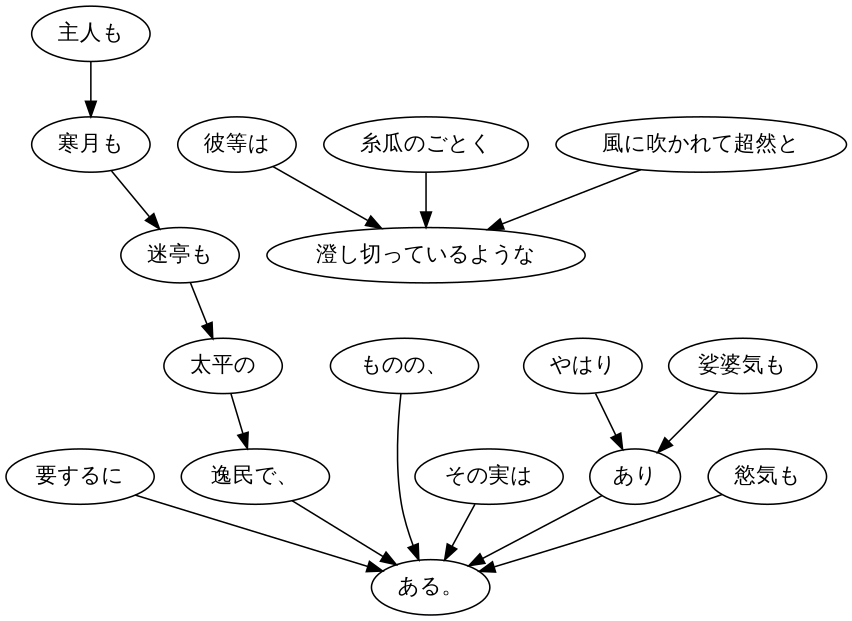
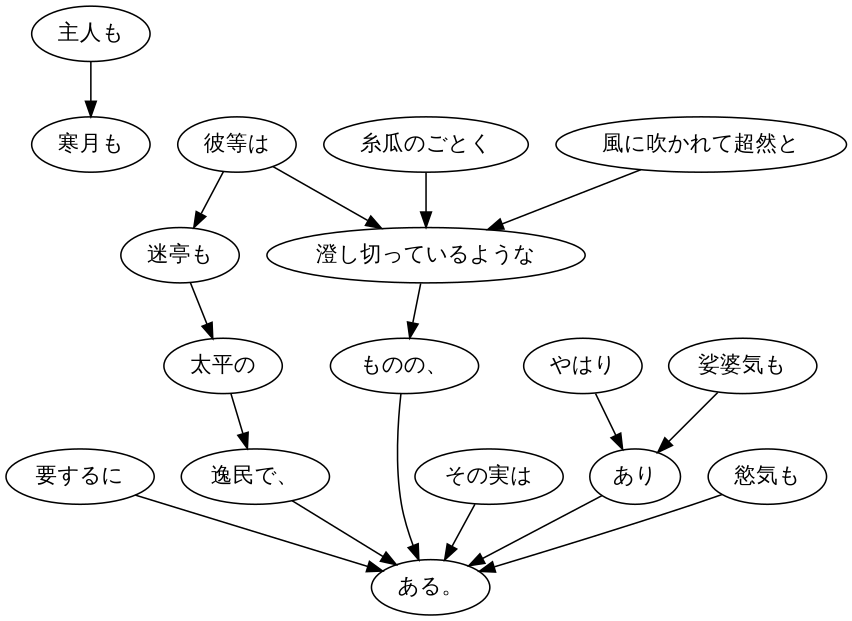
  digraph {
    fontname="JetBrains Mono"
    node [fontname="JetBrains Mono"]
    edge [fontname="JetBrains Mono"]
    n1 [label="要するに"]
    n2 [label="ある。"]
    n3 [label="主人も"]
    n4 [label="寒月も"]
    n5 [label="迷亭も"]
    n6 [label="太平の"]
    n7 [label="逸民で、"]
    n8 [label="彼等は"]
    n9 [label="澄し切っているような"]
    n10 [label="ものの、"]
    n11 [label="糸瓜のごとく"]
    n12 [label="風に吹かれて超然と"]
    n13 [label="その実は"]
    n14 [label="やはり"]
    n15 [label="あり"]
    n16 [label="娑婆気も"]
    n17 [label="慾気も"]
    n1 -> n2
    n3 -> n4
-   n4 -> n5
+   n8 -> n5
    n5 -> n6
    n6 -> n7
    n7 -> n2
    n8 -> n9
+   n9 -> n10
    n10 -> n2
    n11 -> n9
    n12 -> n9
    n13 -> n2
    n14 -> n15
    n15 -> n2
    n16 -> n15
    n17 -> n2
  }
